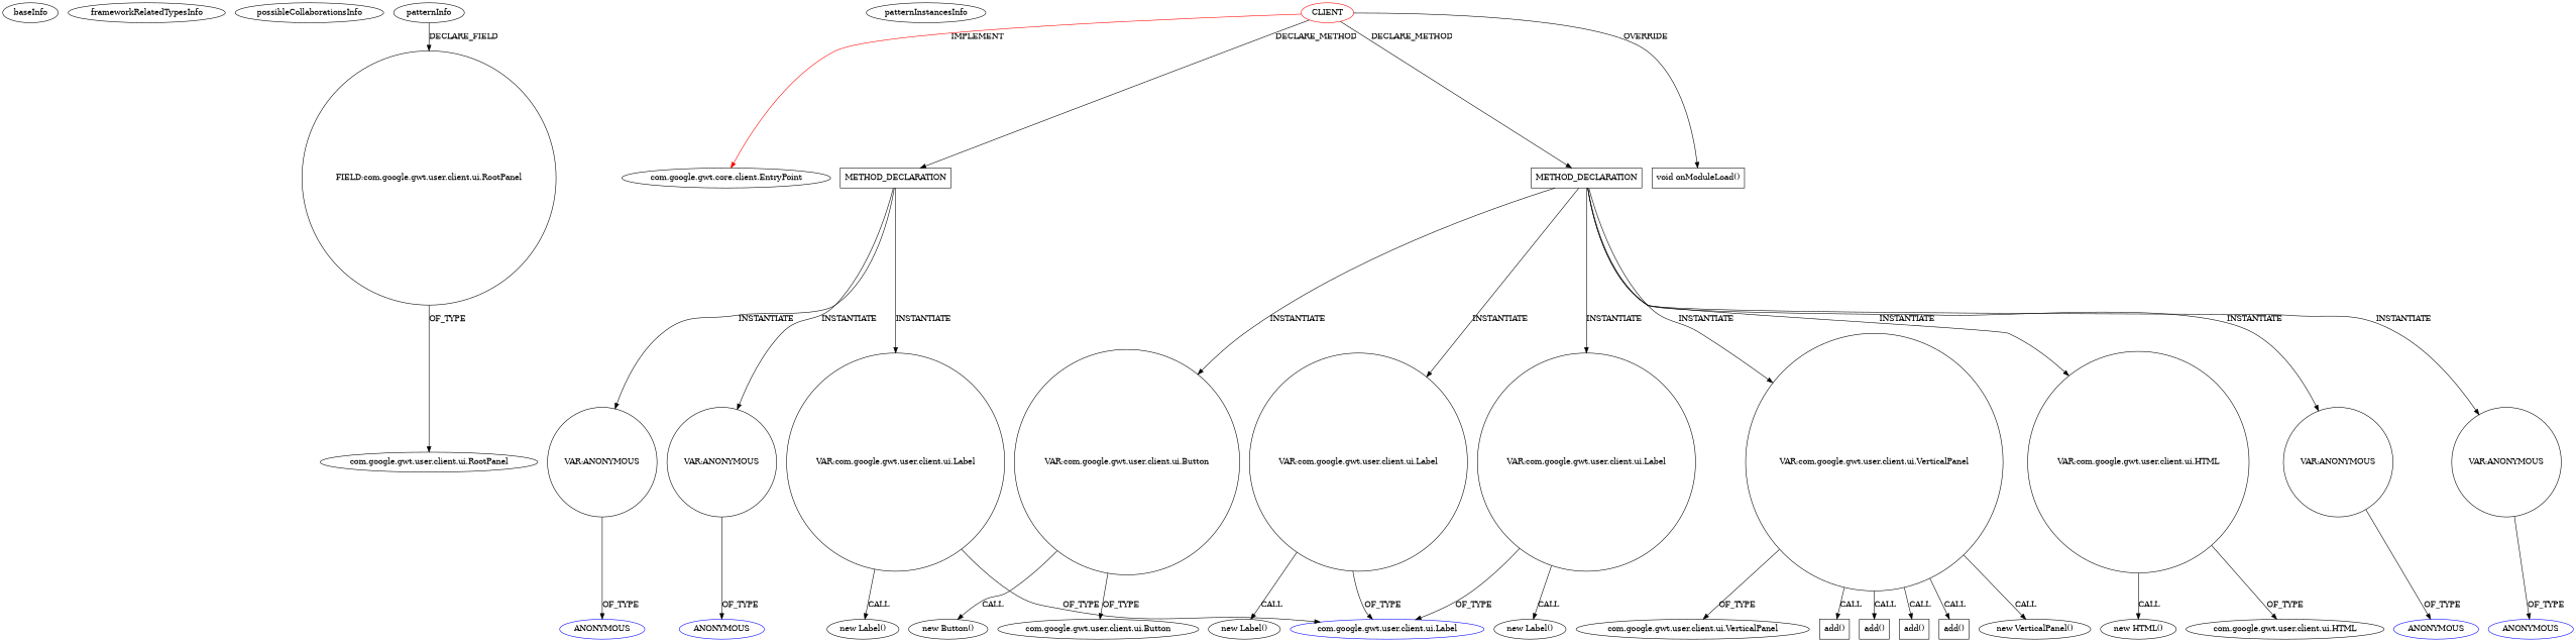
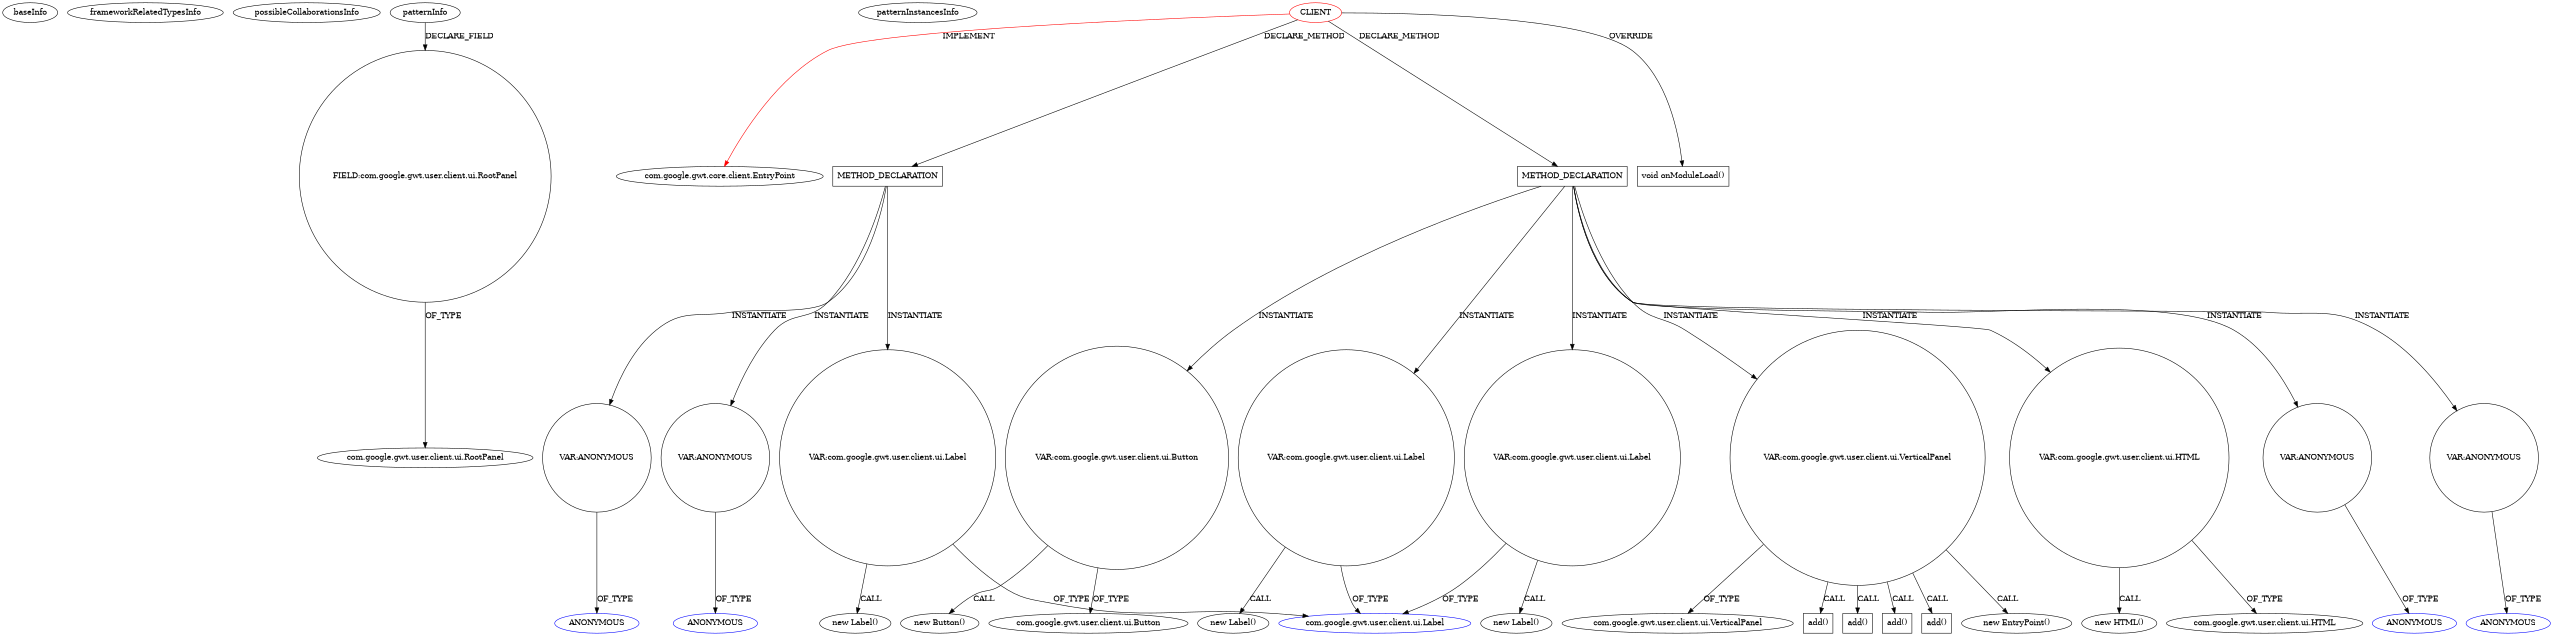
  digraph {
    node [isFrameworkType=false vertexType=VARIABLE_EXPRESION]
    baseInfo [category=pattern graphId=1944 isAnonymous=false possibleRelation=false isFrameworkType="" vertexType=""]
    frameworkRelatedTypesInfo [0="com.google.gwt.core.client.EntryPoint" isFrameworkType="" vertexType=""]
    possibleCollaborationsInfo [isFrameworkType="" vertexType=""]
    patternInfo [frequency=2.0 patternRootClient=0 isFrameworkType="" vertexType=""]
    n5 [label="FIELD:com.google.gwt.user.client.ui.RootPanel" shape=circle vertexType=FIELD_DECLARATION]
    patternInstancesInfo [0="DeannaSurma-Census~/DeannaSurma-Census/Census-master/src/com/cs4302/census/client/Census.java~Census~109" 1="12010994-GLI-TP1~/12010994-GLI-TP1/GLI-TP1-master/src/main/java/fr/istic/m2gl/gli/client/gli.java~gli~1" isFrameworkType="" vertexType=""]
    n7 [label="com.google.gwt.user.client.ui.RootPanel" vertexType=FRAMEWORK_CLASS_TYPE]
    n8 [color=red label=CLIENT vertexType=ROOT_CLIENT_CLASS_DECLARATION]
    n9 [label="com.google.gwt.core.client.EntryPoint" vertexType=FRAMEWORK_INTERFACE_TYPE]
    n10 [label=METHOD_DECLARATION shape=box vertexType=CLIENT_METHOD_DECLARATION]
    n11 [label="void onModuleLoad()" shape=box vertexType=OVERRIDING_METHOD_DECLARATION]
    n12 [label=METHOD_DECLARATION shape=box vertexType=CLIENT_METHOD_DECLARATION]
    n13 [label="VAR:ANONYMOUS" shape=circle]
    n14 [label="VAR:com.google.gwt.user.client.ui.Label" shape=circle]
    n15 [label="VAR:ANONYMOUS" shape=circle]
    n16 [label="VAR:com.google.gwt.user.client.ui.VerticalPanel" shape=circle]
    n17 [label="VAR:com.google.gwt.user.client.ui.Label" shape=circle]
    n18 [label="VAR:com.google.gwt.user.client.ui.Label" shape=circle]
    n19 [label="VAR:com.google.gwt.user.client.ui.HTML" shape=circle]
    n20 [label="VAR:ANONYMOUS" shape=circle]
    n21 [label="VAR:ANONYMOUS" shape=circle]
    n22 [label="VAR:com.google.gwt.user.client.ui.Button" shape=circle]
    n23 [color=blue label=ANONYMOUS vertexType=REFERENCE_ANONYMOUS_DECLARATION]
    n24 [color=blue label="com.google.gwt.user.client.ui.Label" vertexType=FRAMEWORK_CLASS_TYPE]
    n25 [label="new Label()" vertexType=CONSTRUCTOR_CALL]
    n26 [color=blue label=ANONYMOUS vertexType=REFERENCE_ANONYMOUS_DECLARATION]
    n27 [label="com.google.gwt.user.client.ui.VerticalPanel" vertexType=FRAMEWORK_CLASS_TYPE]
    n28 [label="add()" shape=box vertexType=INSIDE_CALL]
    n29 [label="add()" shape=box vertexType=INSIDE_CALL]
    n30 [label="add()" shape=box vertexType=INSIDE_CALL]
    n31 [label="add()" shape=box vertexType=INSIDE_CALL]
-   n32 [label="new VerticalPanel()" vertexType=CONSTRUCTOR_CALL]
+   n32 [label="new EntryPoint()" vertexType=CONSTRUCTOR_CALL]
    n33 [label="new Label()" vertexType=CONSTRUCTOR_CALL]
    n34 [label="new Label()" vertexType=CONSTRUCTOR_CALL]
    n35 [label="new HTML()" vertexType=CONSTRUCTOR_CALL]
    n36 [label="com.google.gwt.user.client.ui.HTML" vertexType=FRAMEWORK_CLASS_TYPE]
    n37 [color=blue label=ANONYMOUS vertexType=REFERENCE_ANONYMOUS_DECLARATION]
    n38 [color=blue label=ANONYMOUS vertexType=REFERENCE_ANONYMOUS_DECLARATION]
    n39 [label="new Button()" vertexType=CONSTRUCTOR_CALL]
    n40 [label="com.google.gwt.user.client.ui.Button" vertexType=FRAMEWORK_CLASS_TYPE]
    patternInfo -> n5 [label=DECLARE_FIELD]
    n5 -> n7 [label=OF_TYPE]
    n8 -> n9 [color=red label=IMPLEMENT]
    n8 -> n10 [label=DECLARE_METHOD]
    n8 -> n11 [label=OVERRIDE]
    n8 -> n12 [label=DECLARE_METHOD]
    n10 -> n13 [label=INSTANTIATE]
    n10 -> n14 [label=INSTANTIATE]
    n10 -> n15 [label=INSTANTIATE]
    n12 -> n16 [label=INSTANTIATE]
    n12 -> n17 [label=INSTANTIATE]
    n12 -> n18 [label=INSTANTIATE]
    n12 -> n19 [label=INSTANTIATE]
    n12 -> n20 [label=INSTANTIATE]
    n12 -> n21 [label=INSTANTIATE]
    n12 -> n22 [label=INSTANTIATE]
    n13 -> n23 [label=OF_TYPE]
    n14 -> n24 [label=OF_TYPE]
    n14 -> n25 [label=CALL]
    n15 -> n26 [label=OF_TYPE]
    n16 -> n27 [label=OF_TYPE]
    n16 -> n28 [label=CALL]
    n16 -> n29 [label=CALL]
    n16 -> n30 [label=CALL]
    n16 -> n31 [label=CALL]
    n16 -> n32 [label=CALL]
    n17 -> n24 [label=OF_TYPE]
    n17 -> n33 [label=CALL]
    n18 -> n24 [label=OF_TYPE]
    n18 -> n34 [label=CALL]
    n19 -> n35 [label=CALL]
    n19 -> n36 [label=OF_TYPE]
    n20 -> n37 [label=OF_TYPE]
    n21 -> n38 [label=OF_TYPE]
    n22 -> n39 [label=CALL]
    n22 -> n40 [label=OF_TYPE]
  }
